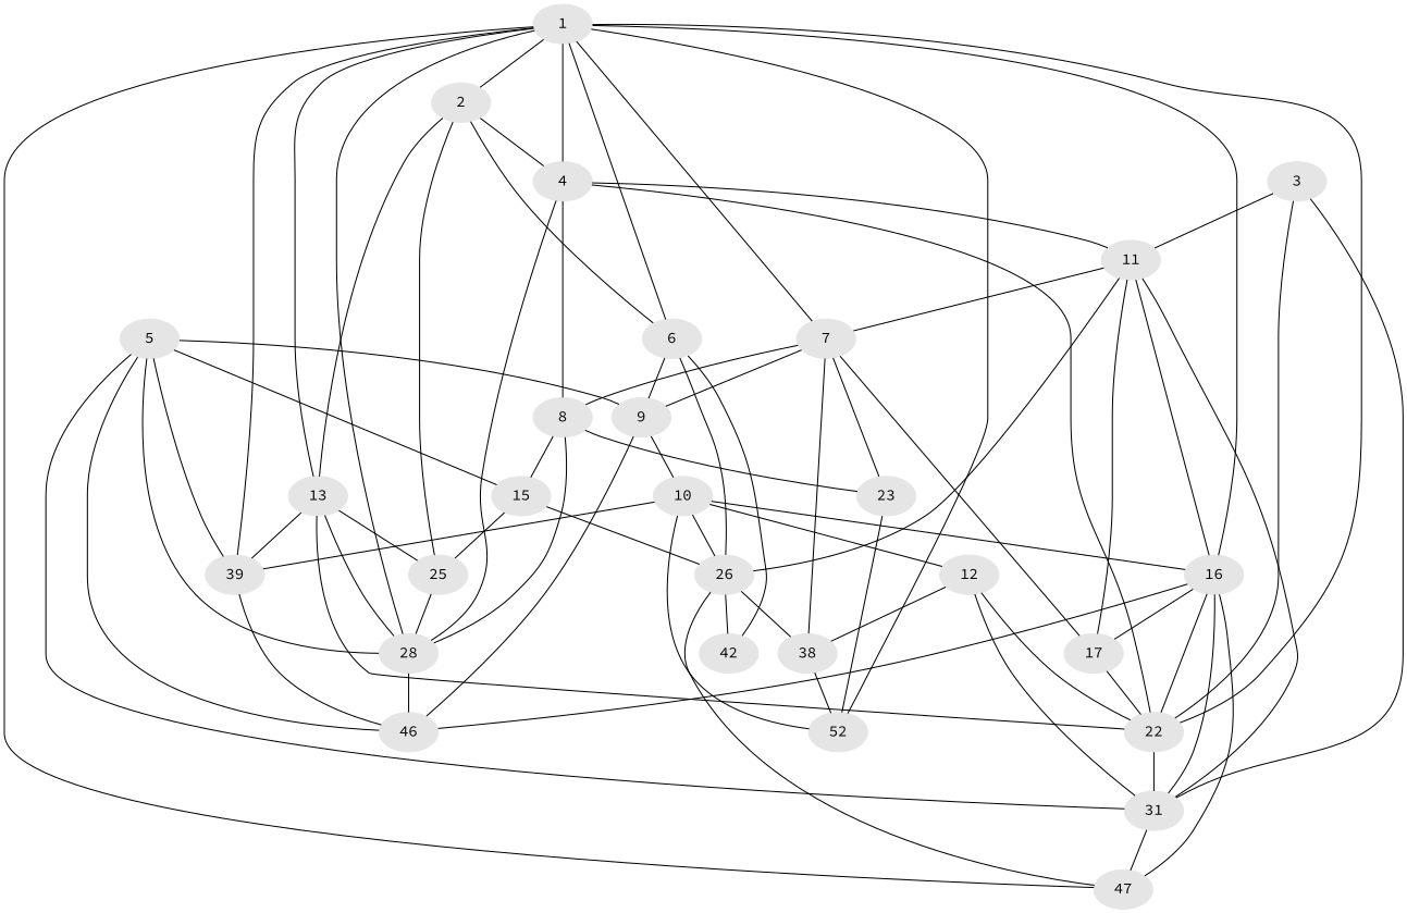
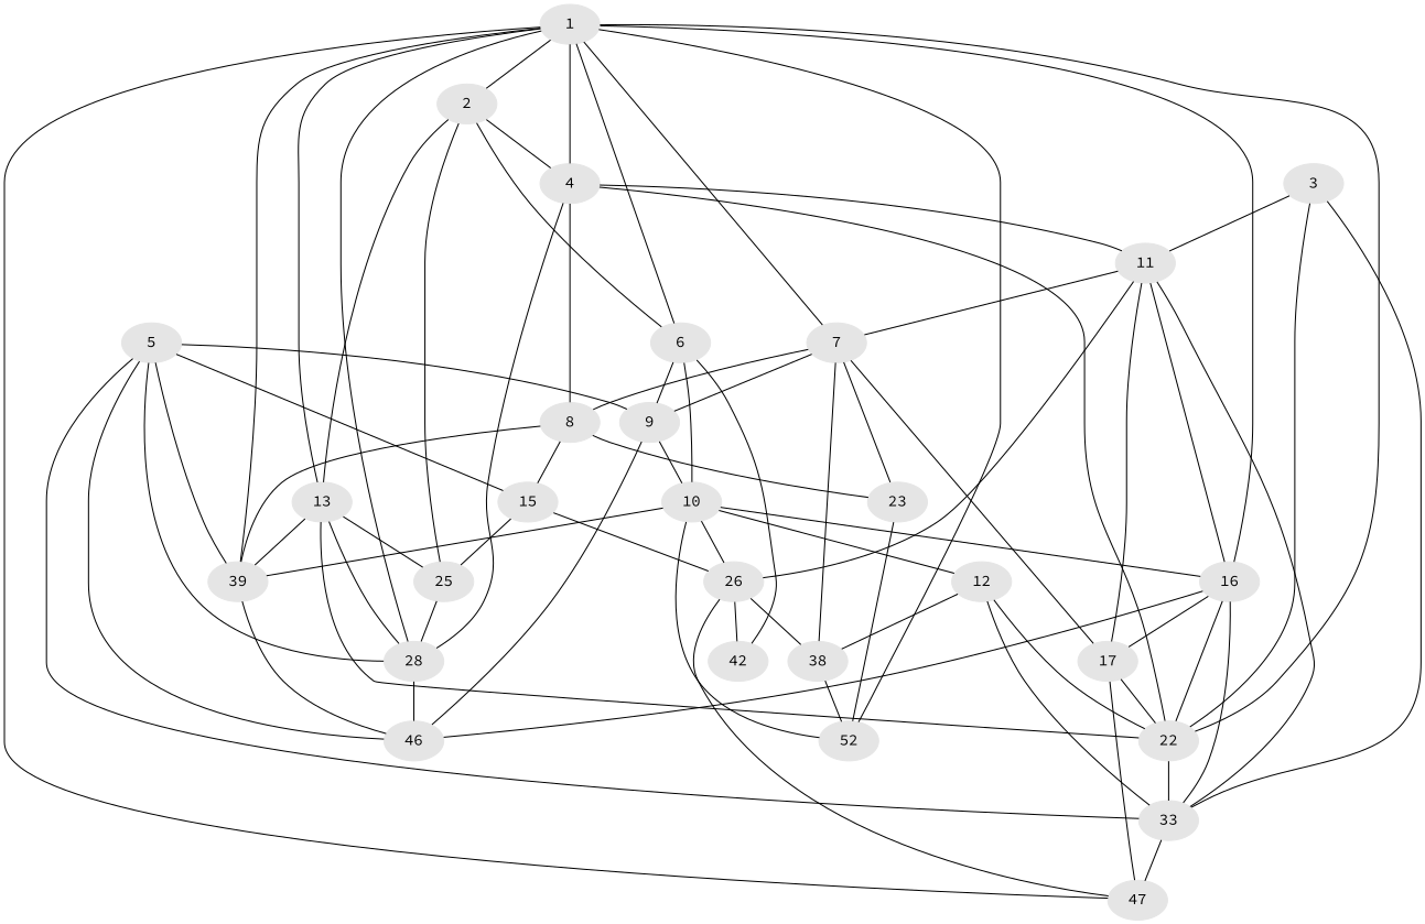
  graph {
    fontname="Source Code Pro"
    node [color=gray90 fontname="Source Code Pro" style=filled]
    edge [fontname="Source Code Pro"]
    1 [super="+18"]
    2 [super="+40"]
    4 [super="+24"]
    6 [super="+54"]
    7 [super="+14"]
    13 [super="+34"]
    16 [super="+27"]
    22 [super="+35"]
    28 [super="+37"]
    39 [super="+53"]
    47 [super="+51"]
    52 [super="+56"]
    25 [super="+31"]
    11 [super="+20"]
    8 [super="+44"]
    9 [super="+19"]
    10 [super="+30"]
    42
    17 [super="+21"]
    23 [super="+32"]
    38
-   33 [super="+41" label=31]
+   33 [super="+41"]
    46
    3 [super="+29"]
    26 [super="+45"]
    15 [super="+36"]
    5 [super="+48"]
    12 [super="+49"]
    1 -- 2
    1 -- 4
    1 -- 6
    1 -- 7
    1 -- 13
    1 -- 16
    1 -- 22
    1 -- 28
    1 -- 39
    1 -- 47
    1 -- 52
    2 -- 4
    2 -- 6
    2 -- 13
    2 -- 25
    4 -- 22
    4 -- 28
    4 -- 11
    4 -- 8
    6 -- 9
-   6 -- 26
+   6 -- 10
    6 -- 42
    7 -- 8
    7 -- 9
    7 -- 17
    7 -- 23
    7 -- 38
    13 -- 22
    13 -- 28
    13 -- 39
    13 -- 25
    16 -- 22
-   16 -- 47
+   17 -- 47
    16 -- 17
    16 -- 33
    16 -- 46
    22 -- 33
    28 -- 46
    39 -- 46
    25 -- 28
    11 -- 7
    11 -- 16
    11 -- 17
    11 -- 33
    11 -- 26
-   8 -- 28
+   8 -- 39
    8 -- 23 [weight=2]
    8 -- 15
    9 -- 10
    9 -- 46
    10 -- 16
    10 -- 39
    10 -- 52
    10 -- 26
    10 -- 12
    17 -- 22
    23 -- 52
    38 -- 52
    33 -- 47 [weight=2]
    3 -- 22
    3 -- 11
    3 -- 33
    26 -- 47
    26 -- 42
    26 -- 38
    15 -- 25
    15 -- 26
    5 -- 28
    5 -- 39
    5 -- 9
    5 -- 33
    5 -- 46
    5 -- 15
    12 -- 22
    12 -- 38
    12 -- 33 [weight=2]
  }
